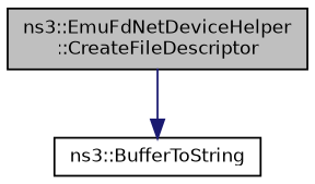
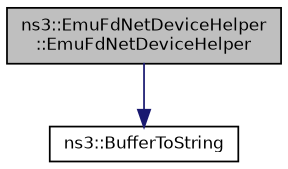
  digraph {
    rankdir=TB
    node [color=black fontname=Helvetica fontsize=10 shape=record style=filled]
-   n1 [fillcolor=grey75 fontcolor=black height=0.2 label="ns3::EmuFdNetDeviceHelper\l::CreateFileDescriptor" width=0.4]
+   n1 [fillcolor=grey75 fontcolor=black height=0.2 label="ns3::EmuFdNetDeviceHelper\l::EmuFdNetDeviceHelper" width=0.4]
    n2 [fillcolor=white height=0.2 label="ns3::BufferToString" width=0.4]
    n1 -> n2 [color=midnightblue fontname=Helvetica fontsize=10 labelfontname=Helvetica labelfontsize=10 style=solid]
  }
